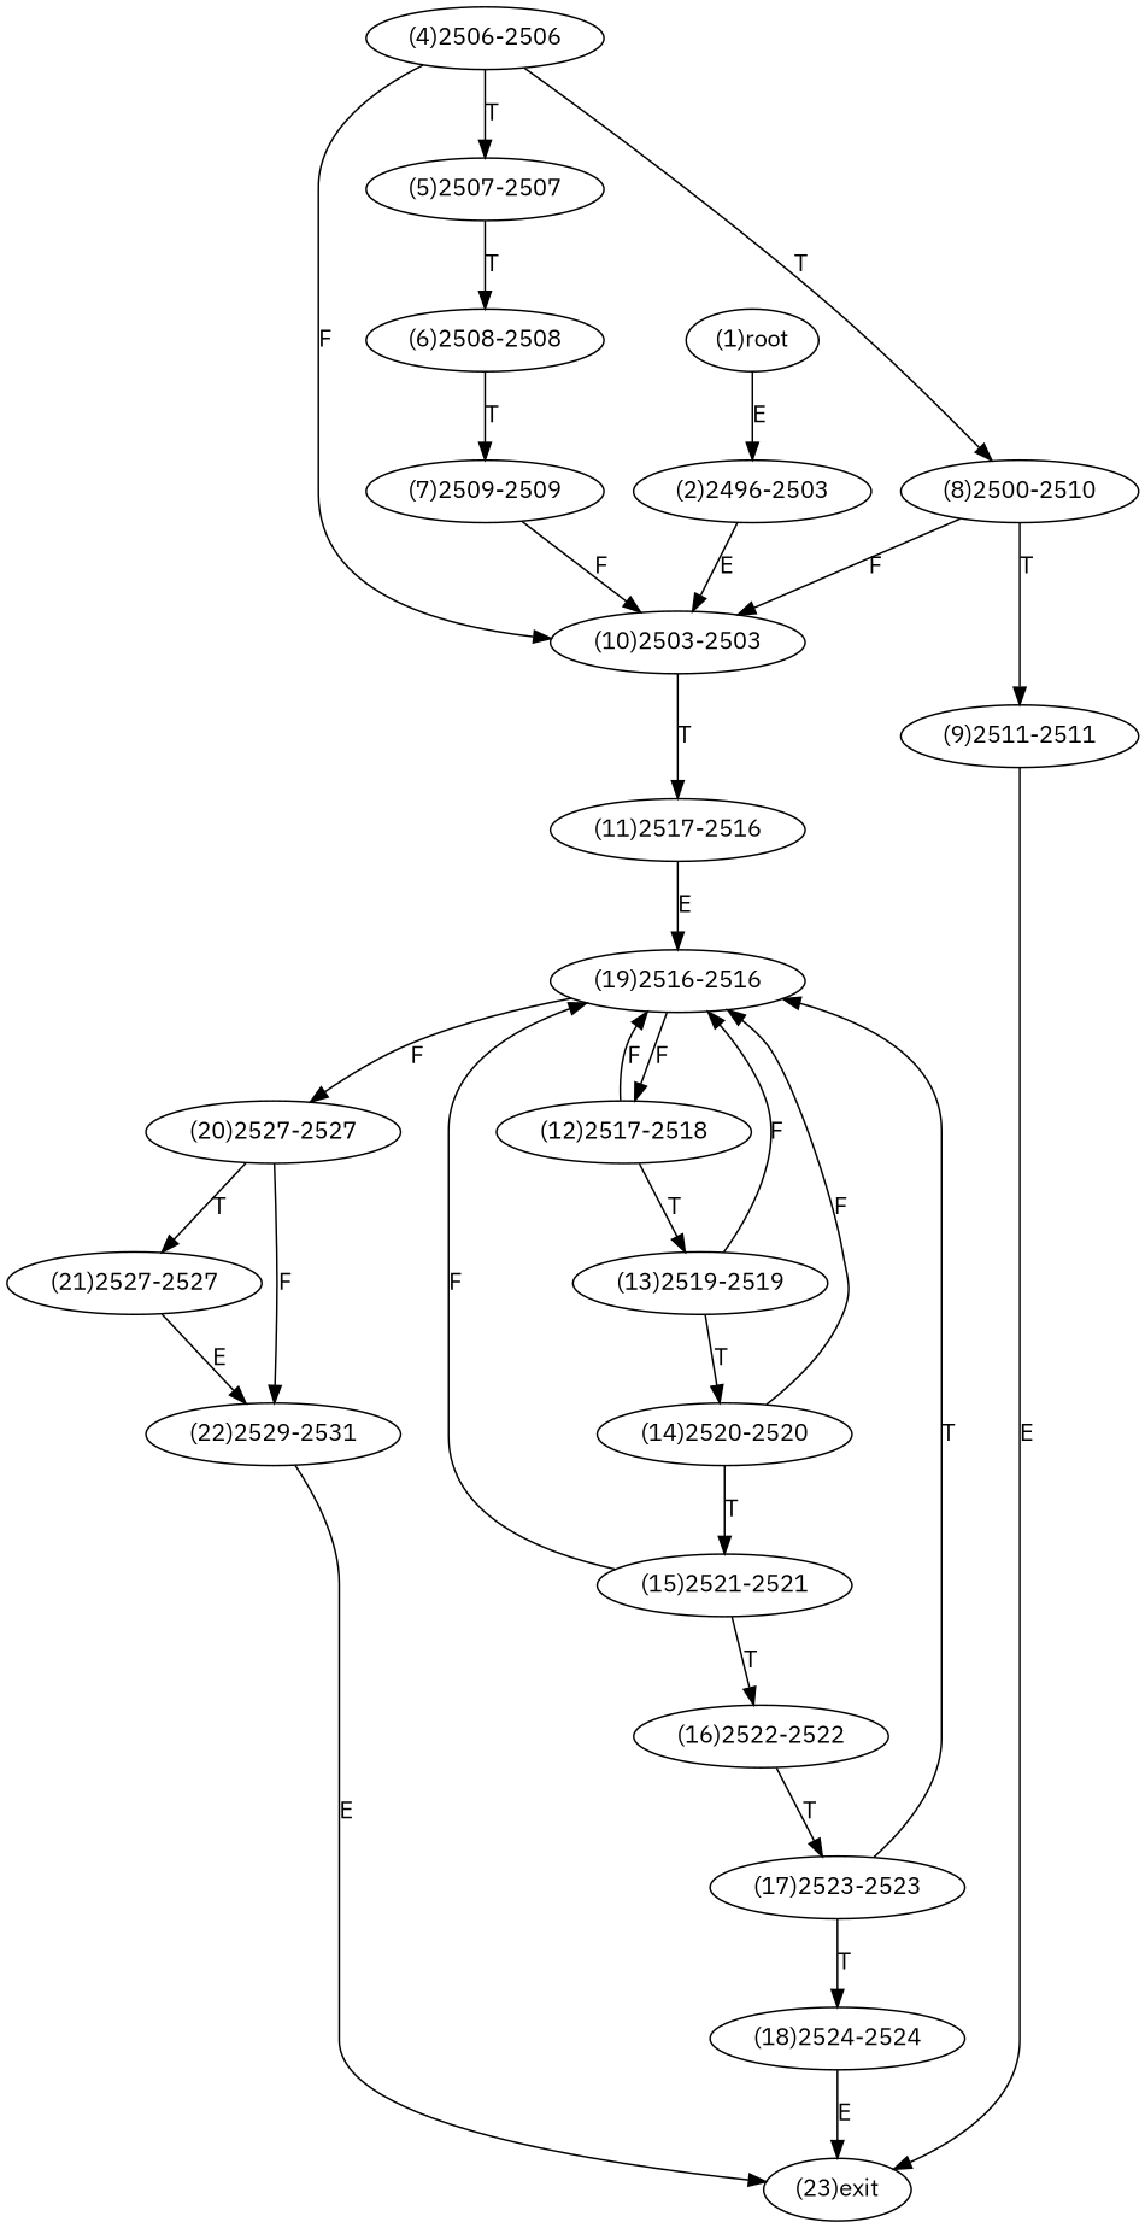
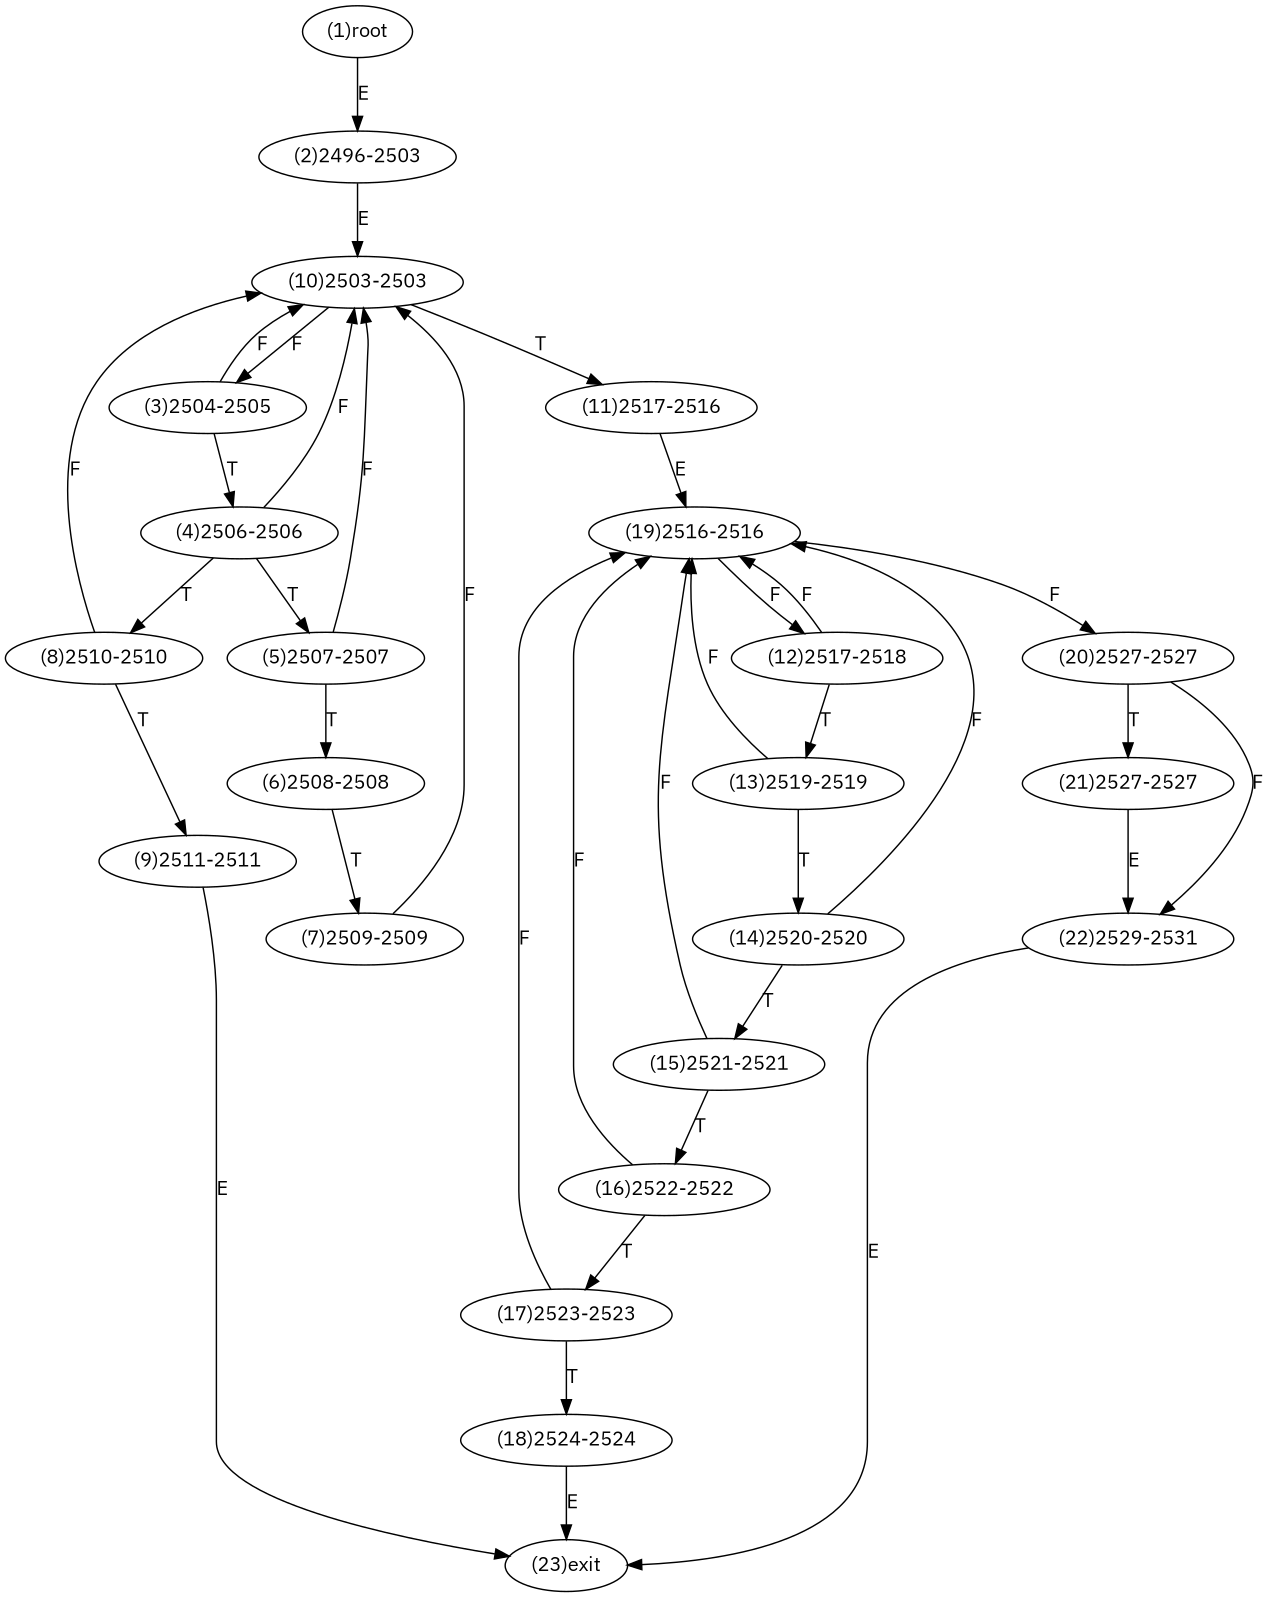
  digraph {
    fontname="IBM Plex Sans"
    node [fontname="IBM Plex Sans"]
    edge [fontname="IBM Plex Sans"]
    n1 [label="(1)root"]
    n2 [label="(2)2496-2503"]
    n3 [label="(10)2503-2503"]
+   n4 [label="(3)2504-2505"]
    n5 [label="(11)2517-2516"]
    n6 [label="(4)2506-2506"]
    n7 [label="(5)2507-2507"]
-   n8 [label="(8)2500-2510"]
+   n8 [label="(8)2510-2510"]
    n9 [label="(6)2508-2508"]
    n10 [label="(7)2509-2509"]
    n11 [label="(9)2511-2511"]
    n12 [label="(23)exit"]
    n13 [label="(19)2516-2516"]
    n14 [label="(12)2517-2518"]
    n15 [label="(20)2527-2527"]
    n16 [label="(13)2519-2519"]
    n17 [label="(14)2520-2520"]
    n18 [label="(15)2521-2521"]
    n19 [label="(16)2522-2522"]
    n20 [label="(17)2523-2523"]
    n21 [label="(18)2524-2524"]
    n22 [label="(21)2527-2527"]
    n23 [label="(22)2529-2531"]
    n1 -> n2 [label=E]
    n2 -> n3 [label=E]
+   n3 -> n4 [label=F]
    n3 -> n5 [label=T]
+   n4 -> n3 [label=F]
+   n4 -> n6 [label=T]
    n5 -> n13 [label=E]
    n6 -> n3 [label=F]
    n6 -> n7 [label=T]
    n6 -> n8 [label=T]
+   n7 -> n3 [label=F]
    n7 -> n9 [label=T]
    n8 -> n3 [label=F]
    n8 -> n11 [label=T]
    n9 -> n10 [label=T]
    n10 -> n3 [label=F]
    n11 -> n12 [label=E]
    n13 -> n14 [label=F]
    n13 -> n15 [label=F]
    n14 -> n13 [label=F]
    n14 -> n16 [label=T]
    n15 -> n22 [label=T]
    n15 -> n23 [label=F]
    n16 -> n13 [label=F]
    n16 -> n17 [label=T]
    n17 -> n13 [label=F]
    n17 -> n18 [label=T]
    n18 -> n13 [label=F]
    n18 -> n19 [label=T]
+   n19 -> n13 [label=F]
    n19 -> n20 [label=T]
-   n20 -> n13 [label=T]
+   n20 -> n13 [label=F]
    n20 -> n21 [label=T]
    n21 -> n12 [label=E]
    n22 -> n23 [label=E]
    n23 -> n12 [label=E]
  }
